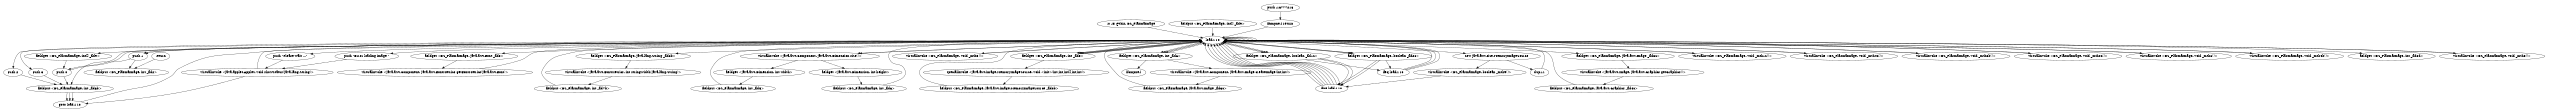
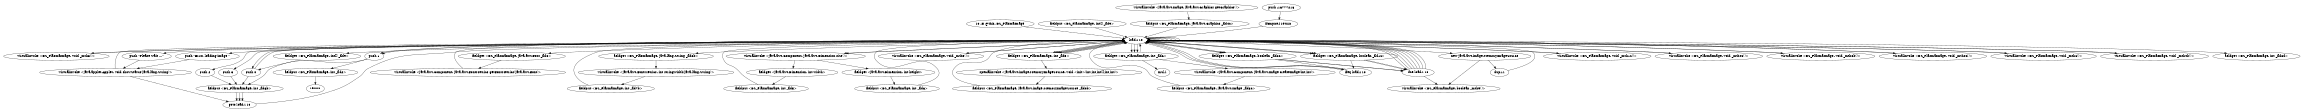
  digraph {
    "r0 := @this: DS_PlasmaImage"
    "load.r r0"
    "virtualinvoke <DS_PlasmaImage: void _mth3()>"
    "push \"Please wait ...\""
    "fieldget <DS_PlasmaImage: java.awt.Font _fld3>"
    "fieldget <DS_PlasmaImage: java.lang.String _fld8b>"
    "virtualinvoke <java.awt.Component: java.awt.Dimension size()>"
    "virtualinvoke <DS_PlasmaImage: void _mth5()>"
    "fieldget <DS_PlasmaImage: int _fld5>"
    "fieldget <DS_PlasmaImage: int _fld6>"
-   "new java.awt.image.MemoryImageSource" [label="new java.awt.size.MemoryImageSource"]
+   "new java.awt.image.MemoryImageSource"
    "fieldget <DS_PlasmaImage: int[] _fld9>"
    "push 0"
-   "fieldget <DS_PlasmaImage: java.awt.Image _fld3c>"
    "virtualinvoke <DS_PlasmaImage: void _mth1c()>"
    "virtualinvoke <DS_PlasmaImage: void _mth4c()>"
    "fieldget <DS_PlasmaImage: boolean _fld1c>"
    "fieldget <DS_PlasmaImage: boolean _fld2c>"
    "virtualinvoke <DS_PlasmaImage: void _mth3b()>"
    "virtualinvoke <DS_PlasmaImage: void _mth0c()>"
    "push \"Error loading image \""
    "virtualinvoke <DS_PlasmaImage: void _mth6()>"
    "virtualinvoke <DS_PlasmaImage: void _mth4b()>"
    "fieldget <DS_PlasmaImage: int _fld8d>"
    "push 1"
    "push 2"
    "push 3"
    "virtualinvoke <java.applet.Applet: void showStatus(java.lang.String)>"
    "virtualinvoke <java.awt.Component: java.awt.FontMetrics getFontMetrics(java.awt.Font)>"
    "virtualinvoke <java.awt.FontMetrics: int stringWidth(java.lang.String)>"
    "fieldget <java.awt.Dimension: int width>"
    "fieldget <java.awt.Dimension: int height>"
    "specialinvoke <java.awt.image.MemoryImageSource: void <init>(int,int,int[],int,int)>"
-   "mul.i" [label="ifcmpne.i"]
+   "mul.i"
    "virtualinvoke <java.awt.Component: java.awt.Image createImage(int,int)>"
    "virtualinvoke <DS_PlasmaImage: boolean _mth9()>"
    "dup1.r"
    "fieldput <DS_PlasmaImage: int _fld6b>"
    "virtualinvoke <java.awt.Image: java.awt.Graphics getGraphics()>"
    "ifne load.r r0"
    "ifeq load.r r0"
    "fieldput <DS_PlasmaImage: int _fld2>"
    "goto load.r r0"
    "fieldput <DS_PlasmaImage: int _fld7b>"
    "fieldput <DS_PlasmaImage: int _fld5>"
    "fieldput <DS_PlasmaImage: int _fld6>"
    "fieldput <DS_PlasmaImage: java.awt.image.MemoryImageSource _fld0b>"
    "fieldput <DS_PlasmaImage: java.awt.Image _fld3c>"
    "fieldput <DS_PlasmaImage: int[] _fld9>"
    "fieldput <DS_PlasmaImage: java.awt.Graphics _fld4c>"
    "push -16777216"
    "ifcmpne.i return"
    return
    "r0 := @this: DS_PlasmaImage" -> "load.r r0"
    "load.r r0" -> "load.r r0"
    "load.r r0" -> "load.r r0"
    "load.r r0" -> "load.r r0"
    "load.r r0" -> "load.r r0"
    "load.r r0" -> "load.r r0"
    "load.r r0" -> "load.r r0"
    "load.r r0" -> "load.r r0"
    "load.r r0" -> "load.r r0"
    "load.r r0" -> "virtualinvoke <DS_PlasmaImage: void _mth3()>"
    "load.r r0" -> "push \"Please wait ...\""
    "load.r r0" -> "fieldget <DS_PlasmaImage: java.awt.Font _fld3>"
    "load.r r0" -> "fieldget <DS_PlasmaImage: java.lang.String _fld8b>"
    "load.r r0" -> "virtualinvoke <java.awt.Component: java.awt.Dimension size()>"
    "load.r r0" -> "virtualinvoke <java.awt.Component: java.awt.Dimension size()>"
    "load.r r0" -> "virtualinvoke <DS_PlasmaImage: void _mth5()>"
    "load.r r0" -> "fieldget <DS_PlasmaImage: int _fld5>"
    "load.r r0" -> "fieldget <DS_PlasmaImage: int _fld5>"
    "load.r r0" -> "fieldget <DS_PlasmaImage: int _fld5>"
    "load.r r0" -> "fieldget <DS_PlasmaImage: int _fld5>"
    "load.r r0" -> "fieldget <DS_PlasmaImage: int _fld6>"
    "load.r r0" -> "fieldget <DS_PlasmaImage: int _fld6>"
    "load.r r0" -> "fieldget <DS_PlasmaImage: int _fld6>"
    "load.r r0" -> "new java.awt.image.MemoryImageSource"
    "load.r r0" -> "fieldget <DS_PlasmaImage: int[] _fld9>"
    "load.r r0" -> "push 0"
-   "load.r r0" -> "fieldget <DS_PlasmaImage: java.awt.Image _fld3c>"
    "load.r r0" -> "virtualinvoke <DS_PlasmaImage: void _mth1c()>"
    "load.r r0" -> "virtualinvoke <DS_PlasmaImage: void _mth4c()>"
    "load.r r0" -> "fieldget <DS_PlasmaImage: boolean _fld1c>"
    "load.r r0" -> "fieldget <DS_PlasmaImage: boolean _fld1c>"
    "load.r r0" -> "fieldget <DS_PlasmaImage: boolean _fld1c>"
    "load.r r0" -> "fieldget <DS_PlasmaImage: boolean _fld2c>"
    "load.r r0" -> "fieldget <DS_PlasmaImage: boolean _fld2c>"
    "load.r r0" -> "fieldget <DS_PlasmaImage: boolean _fld2c>"
    "load.r r0" -> "virtualinvoke <DS_PlasmaImage: void _mth3b()>"
    "load.r r0" -> "virtualinvoke <DS_PlasmaImage: void _mth0c()>"
    "load.r r0" -> "push \"Error loading image \""
    "load.r r0" -> "virtualinvoke <DS_PlasmaImage: void _mth6()>"
    "load.r r0" -> "virtualinvoke <DS_PlasmaImage: void _mth4b()>"
    "load.r r0" -> "fieldget <DS_PlasmaImage: int _fld8d>"
    "load.r r0" -> "push 1"
    "load.r r0" -> "push 1"
    "load.r r0" -> "push 2"
    "load.r r0" -> "push 3"
    "virtualinvoke <DS_PlasmaImage: void _mth3()>" -> "load.r r0"
    "push \"Please wait ...\"" -> "virtualinvoke <java.applet.Applet: void showStatus(java.lang.String)>"
    "fieldget <DS_PlasmaImage: java.awt.Font _fld3>" -> "virtualinvoke <java.awt.Component: java.awt.FontMetrics getFontMetrics(java.awt.Font)>"
    "fieldget <DS_PlasmaImage: java.lang.String _fld8b>" -> "virtualinvoke <java.awt.FontMetrics: int stringWidth(java.lang.String)>"
    "virtualinvoke <java.awt.Component: java.awt.Dimension size()>" -> "fieldget <java.awt.Dimension: int width>"
    "virtualinvoke <java.awt.Component: java.awt.Dimension size()>" -> "fieldget <java.awt.Dimension: int height>"
    "virtualinvoke <DS_PlasmaImage: void _mth5()>" -> "load.r r0"
    "fieldget <DS_PlasmaImage: int _fld5>" -> "load.r r0"
    "fieldget <DS_PlasmaImage: int _fld5>" -> "load.r r0"
    "fieldget <DS_PlasmaImage: int _fld5>" -> "load.r r0"
    "fieldget <DS_PlasmaImage: int _fld5>" -> "specialinvoke <java.awt.image.MemoryImageSource: void <init>(int,int,int[],int,int)>"
    "fieldget <DS_PlasmaImage: int _fld6>" -> "load.r r0"
    "fieldget <DS_PlasmaImage: int _fld6>" -> "mul.i"
    "fieldget <DS_PlasmaImage: int _fld6>" -> "virtualinvoke <java.awt.Component: java.awt.Image createImage(int,int)>"
    "new java.awt.image.MemoryImageSource" -> "virtualinvoke <DS_PlasmaImage: boolean _mth9()>"
    "new java.awt.image.MemoryImageSource" -> "dup1.r"
    "fieldget <DS_PlasmaImage: int[] _fld9>" -> "push 0"
    "push 0" -> "load.r r0"
    "push 0" -> "fieldput <DS_PlasmaImage: int _fld6b>"
-   "fieldget <DS_PlasmaImage: java.awt.Image _fld3c>" -> "virtualinvoke <java.awt.Image: java.awt.Graphics getGraphics()>"
    "virtualinvoke <DS_PlasmaImage: void _mth1c()>" -> "load.r r0"
    "virtualinvoke <DS_PlasmaImage: void _mth4c()>" -> "load.r r0"
    "fieldget <DS_PlasmaImage: boolean _fld1c>" -> "ifne load.r r0"
    "fieldget <DS_PlasmaImage: boolean _fld1c>" -> "ifne load.r r0"
    "fieldget <DS_PlasmaImage: boolean _fld1c>" -> "ifeq load.r r0"
    "fieldget <DS_PlasmaImage: boolean _fld2c>" -> "ifne load.r r0"
    "fieldget <DS_PlasmaImage: boolean _fld2c>" -> "ifne load.r r0"
    "fieldget <DS_PlasmaImage: boolean _fld2c>" -> "ifeq load.r r0"
    "virtualinvoke <DS_PlasmaImage: void _mth3b()>" -> "load.r r0"
    "virtualinvoke <DS_PlasmaImage: void _mth0c()>" -> "load.r r0"
    "push \"Error loading image \"" -> "virtualinvoke <java.applet.Applet: void showStatus(java.lang.String)>"
    "virtualinvoke <DS_PlasmaImage: void _mth6()>" -> "load.r r0"
    "virtualinvoke <DS_PlasmaImage: void _mth4b()>" -> "load.r r0"
    "push 1" -> "fieldput <DS_PlasmaImage: int _fld6b>"
    "push 1" -> "fieldput <DS_PlasmaImage: int _fld2>"
    "push 2" -> "fieldput <DS_PlasmaImage: int _fld6b>"
    "push 3" -> "fieldput <DS_PlasmaImage: int _fld6b>"
    "virtualinvoke <java.applet.Applet: void showStatus(java.lang.String)>" -> "load.r r0"
    "virtualinvoke <java.applet.Applet: void showStatus(java.lang.String)>" -> "goto load.r r0"
    "virtualinvoke <java.awt.Component: java.awt.FontMetrics getFontMetrics(java.awt.Font)>" -> "load.r r0"
    "virtualinvoke <java.awt.FontMetrics: int stringWidth(java.lang.String)>" -> "fieldput <DS_PlasmaImage: int _fld7b>"
    "fieldget <java.awt.Dimension: int width>" -> "fieldput <DS_PlasmaImage: int _fld5>"
    "fieldget <java.awt.Dimension: int height>" -> "fieldput <DS_PlasmaImage: int _fld6>"
    "specialinvoke <java.awt.image.MemoryImageSource: void <init>(int,int,int[],int,int)>" -> "fieldput <DS_PlasmaImage: java.awt.image.MemoryImageSource _fld0b>"
    "virtualinvoke <java.awt.Component: java.awt.Image createImage(int,int)>" -> "fieldput <DS_PlasmaImage: java.awt.Image _fld3c>"
-   "virtualinvoke <DS_PlasmaImage: boolean _mth9()>" -> "ifne load.r r0"
+   "ifne load.r r0" -> "virtualinvoke <DS_PlasmaImage: boolean _mth9()>"
    "dup1.r" -> "load.r r0"
    "fieldput <DS_PlasmaImage: int _fld6b>" -> "goto load.r r0"
    "fieldput <DS_PlasmaImage: int _fld6b>" -> "goto load.r r0"
    "fieldput <DS_PlasmaImage: int _fld6b>" -> "goto load.r r0"
    "virtualinvoke <java.awt.Image: java.awt.Graphics getGraphics()>" -> "fieldput <DS_PlasmaImage: java.awt.Graphics _fld4c>"
    "ifne load.r r0" -> "load.r r0"
    "ifne load.r r0" -> "load.r r0"
    "ifne load.r r0" -> "load.r r0"
    "ifne load.r r0" -> "load.r r0"
    "ifne load.r r0" -> "load.r r0"
    "ifne load.r r0" -> "load.r r0"
    "ifne load.r r0" -> "load.r r0"
    "ifne load.r r0" -> "load.r r0"
    "ifeq load.r r0" -> "load.r r0"
    "ifeq load.r r0" -> "load.r r0"
    "ifeq load.r r0" -> "load.r r0"
-   return -> "fieldput <DS_PlasmaImage: int _fld2>"
+   "fieldput <DS_PlasmaImage: int _fld2>" -> return
    "goto load.r r0" -> "load.r r0"
    "fieldput <DS_PlasmaImage: int _fld7b>" -> "load.r r0"
    "fieldput <DS_PlasmaImage: int _fld5>" -> "load.r r0"
    "fieldput <DS_PlasmaImage: int _fld6>" -> "load.r r0"
    "fieldput <DS_PlasmaImage: java.awt.image.MemoryImageSource _fld0b>" -> "load.r r0"
    "fieldput <DS_PlasmaImage: java.awt.Image _fld3c>" -> "load.r r0"
    "fieldput <DS_PlasmaImage: int[] _fld9>" -> "load.r r0"
    "fieldput <DS_PlasmaImage: java.awt.Graphics _fld4c>" -> "load.r r0"
    "push -16777216" -> "ifcmpne.i return"
    "ifcmpne.i return" -> "load.r r0"
  }
